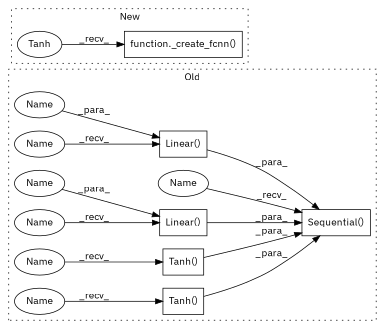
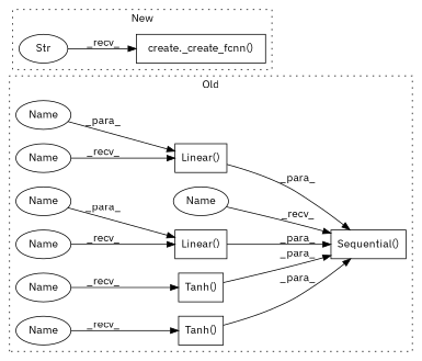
  digraph {
    fontname="IBM Plex Sans"
    rankdir=LR
    node [a=87 fontname="IBM Plex Sans" l=2 s=8406 shape=ellipse]
    edge [fontname="IBM Plex Sans"]
    n1 [a=75 l=9 label="Tanh()" shape=box]
    n2 [a=75 l="14,1" label="Sequential()" s="8308,8451" shape=box]
    n3 [a=75 l=9 label="Tanh()" s=8358 shape=box]
    n4 [a=75 l="10,1" label="Linear()" s="8322,8355" shape=box]
    n5 [a=75 l="10,1" label="Linear()" s="8417,8450" shape=box]
    n6 [l=10 label=Name s=8332]
    n7 [l=10 label=Name s=8440]
    n8 [label=Name s=8417]
    n9 [label=Name s=8308]
    n10 [label=Name s=8358]
    n11 [label=Name]
    n12 [label=Name s=8322]
-   n13 [a=75 l="13,1" label="function._create_fcnn()" s="8409,8465" shape=box]
-   n14 [a=66 l=6 label=Tanh s=8459]
+   n13 [a=75 l="13,1" label="create._create_fcnn()" s="8409,8465" shape=box]
+   n14 [a=66 l=6 label=Str s=8459]
    subgraph cluster_1 {
      label=Old
      style=dotted
      n1
      n2
      n3
      n4
      n5
      n6
      n7
      n8
      n9
      n10
      n11
      n12
    }
    subgraph cluster_2 {
      label=New
      style=dotted
      n13
      n14
    }
    n1 -> n2 [label=_para_]
    n3 -> n2 [label=_para_]
    n4 -> n2 [label=_para_]
    n5 -> n2 [label=_para_]
    n6 -> n4 [label=_para_]
    n7 -> n5 [label=_para_]
    n8 -> n5 [label=_recv_]
    n9 -> n2 [label=_recv_]
    n10 -> n3 [label=_recv_]
    n11 -> n1 [label=_recv_]
    n12 -> n4 [label=_recv_]
    n14 -> n13 [label=_recv_]
  }
